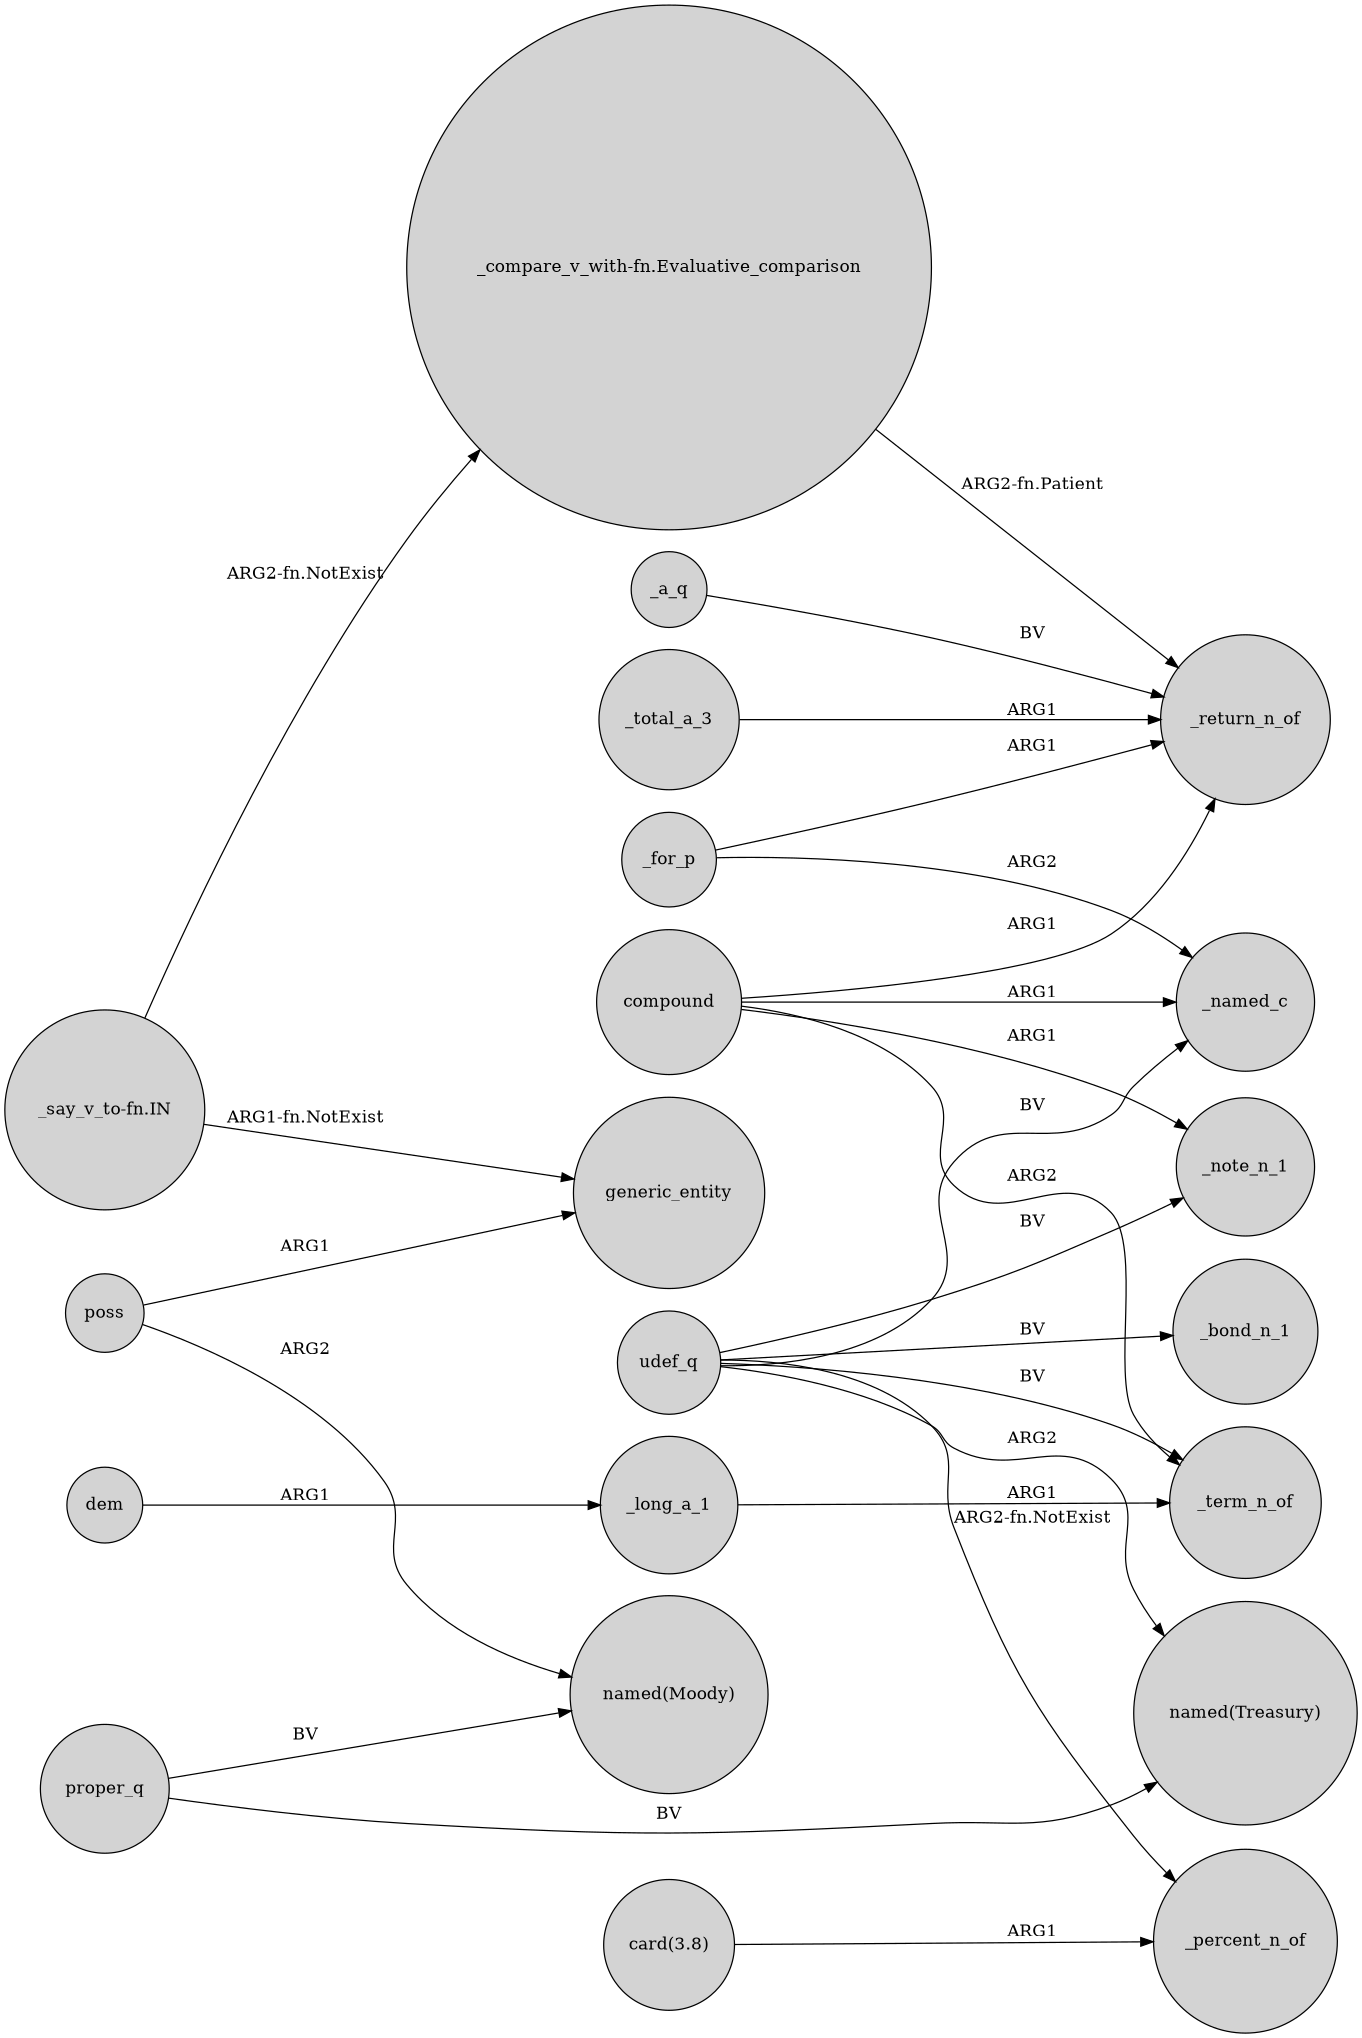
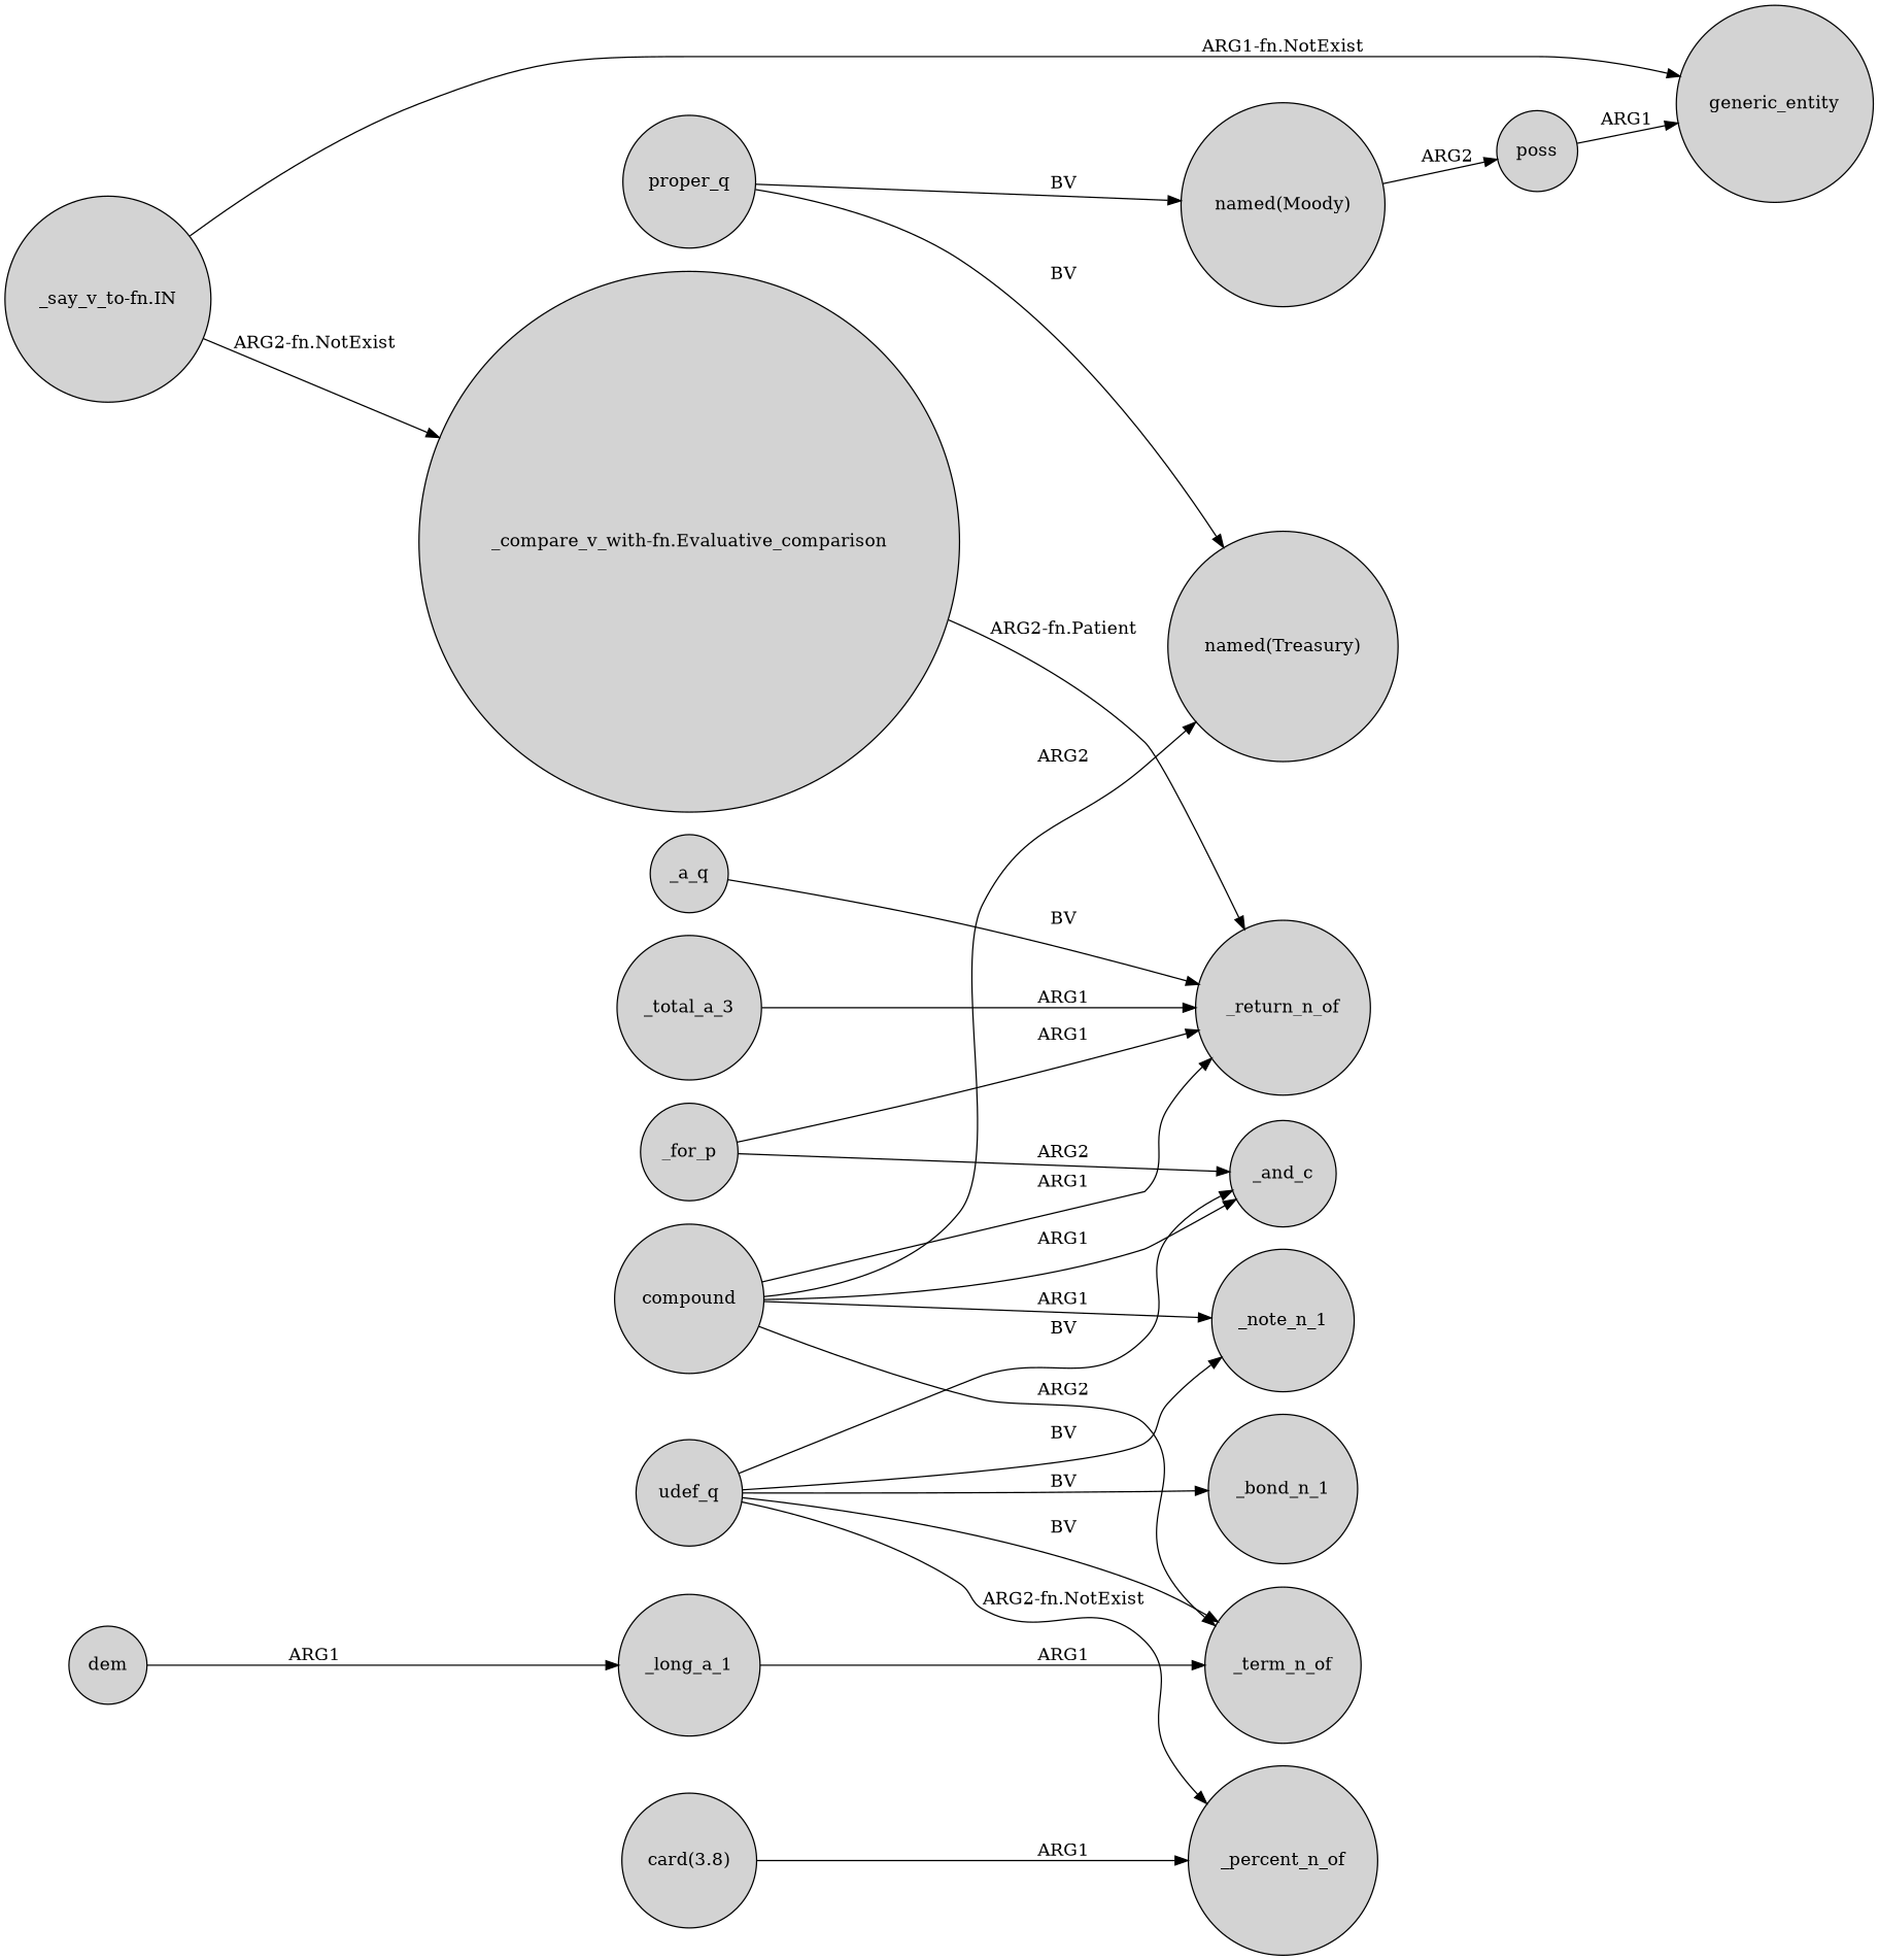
  digraph {
    rankdir=LR
    node [shape=circle style=filled]
    compound
    "named(Treasury)"
    _return_n_of
    _note_n_1
    _term_n_of
-   _and_c [label=_named_c]
+   _and_c
    poss
    generic_entity
    "named(Moody)"
    _for_p
    proper_q
    "card(3.8)"
    _percent_n_of
    n14 [label=_total_a_3]
    "_compare_v_with-fn.Evaluative_comparison"
    "_say_v_to-fn.IN"
    _a_q
    udef_q
    _bond_n_1
    _long_a_1
    n21 [label=dem]
-   udef_q -> "named(Treasury)" [label=ARG2]
+   compound -> "named(Treasury)" [label=ARG2]
    compound -> _return_n_of [label=ARG1]
    compound -> _note_n_1 [label=ARG1]
    compound -> _term_n_of [label=ARG2]
    compound -> _and_c [label=ARG1]
    poss -> generic_entity [label=ARG1]
-   poss -> "named(Moody)" [label=ARG2]
+   "named(Moody)" -> poss [label=ARG2]
    _for_p -> _return_n_of [label=ARG1]
    _for_p -> _and_c [label=ARG2]
    proper_q -> "named(Treasury)" [label=BV]
    proper_q -> "named(Moody)" [label=BV]
    "card(3.8)" -> _percent_n_of [label=ARG1]
    n14 -> _return_n_of [label=ARG1]
    "_compare_v_with-fn.Evaluative_comparison" -> _return_n_of [label="ARG2-fn.Patient"]
    "_say_v_to-fn.IN" -> generic_entity [label="ARG1-fn.NotExist"]
    "_say_v_to-fn.IN" -> "_compare_v_with-fn.Evaluative_comparison" [label="ARG2-fn.NotExist"]
    _a_q -> _return_n_of [label=BV]
    udef_q -> _note_n_1 [label=BV]
    udef_q -> _term_n_of [label=BV]
    udef_q -> _and_c [label=BV]
    udef_q -> _percent_n_of [label="ARG2-fn.NotExist"]
    udef_q -> _bond_n_1 [label=BV]
    _long_a_1 -> _term_n_of [label=ARG1]
    n21 -> _long_a_1 [label=ARG1]
  }
